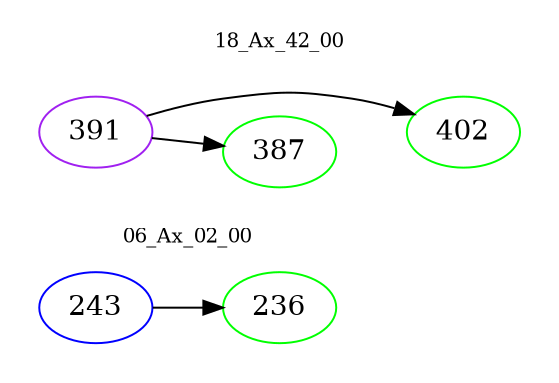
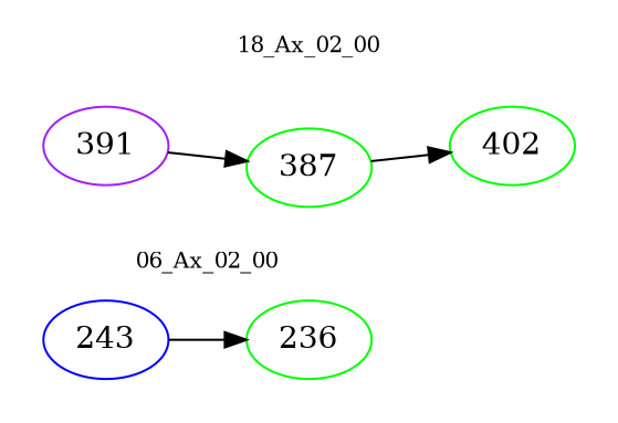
  digraph {
    rankdir=LR
    node [color=green]
    edge [color=black]
    n1 [color=blue label=243]
    n2 [label=236]
    n3 [color=purple label=391]
    n4 [label=387]
    n5 [label=402]
    subgraph cluster_1 {
      color=white
      fontsize=10
      label="06_Ax_02_00"
      n1
      n2
    }
    subgraph cluster_2 {
      color=white
      fontsize=10
-     label="18_Ax_42_00"
+     label="18_Ax_02_00"
      n3
      n4
      n5
    }
    n1 -> n2
    n3 -> n4
-   n3 -> n5
+   n4 -> n5
  }
